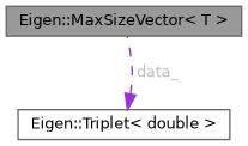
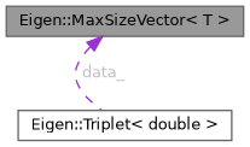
  digraph {
    node [color=gray40 fontname=Helvetica fontsize=10 shape=box style=filled]
    n1 [fillcolor=grey60 fontcolor=black height=0.2 label="Eigen::MaxSizeVector\< T \>" width=0.4]
    n2 [fillcolor=white height=0.2 label="Eigen::Triplet\< double \>" width=0.4]
-   n2 -> n1 [color=darkorchid3 dir=back fontcolor=grey fontname=Helvetica fontsize=10 label=" data_" labelfontname=Helvetica labelfontsize=10 style=dashed]
+   n1 -> n2 [color=darkorchid3 dir=back fontcolor=grey fontname=Helvetica fontsize=10 label=" data_" labelfontname=Helvetica labelfontsize=10 style=dashed]
  }
